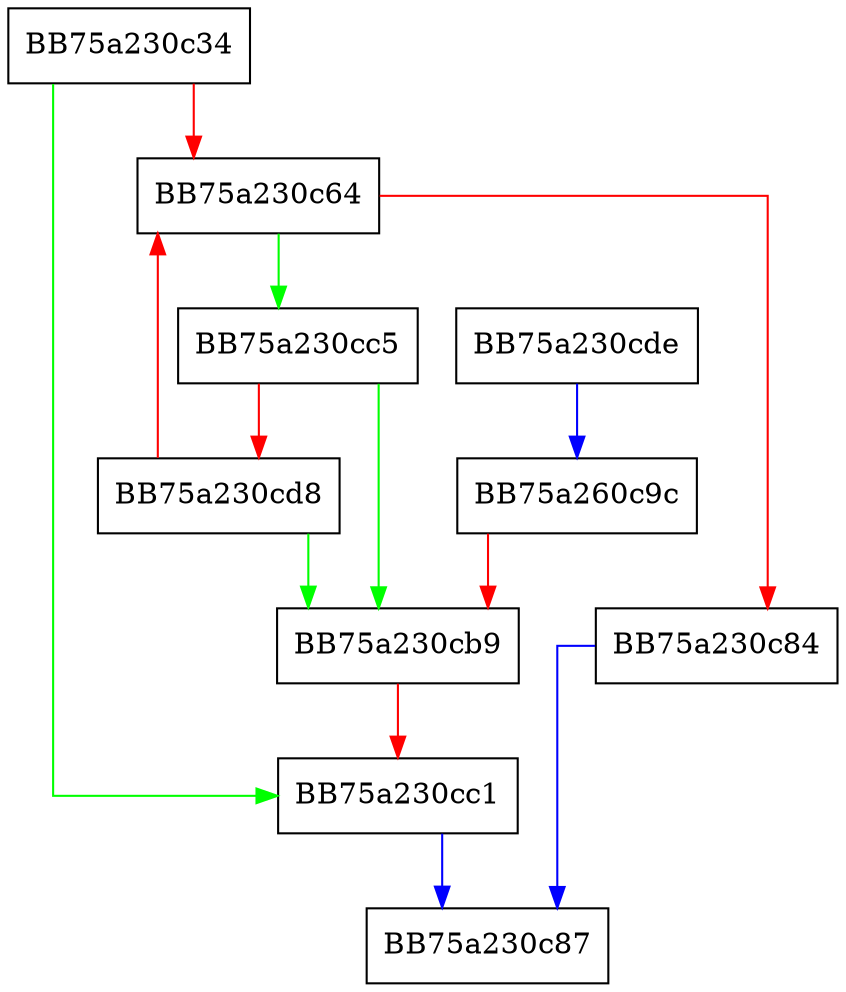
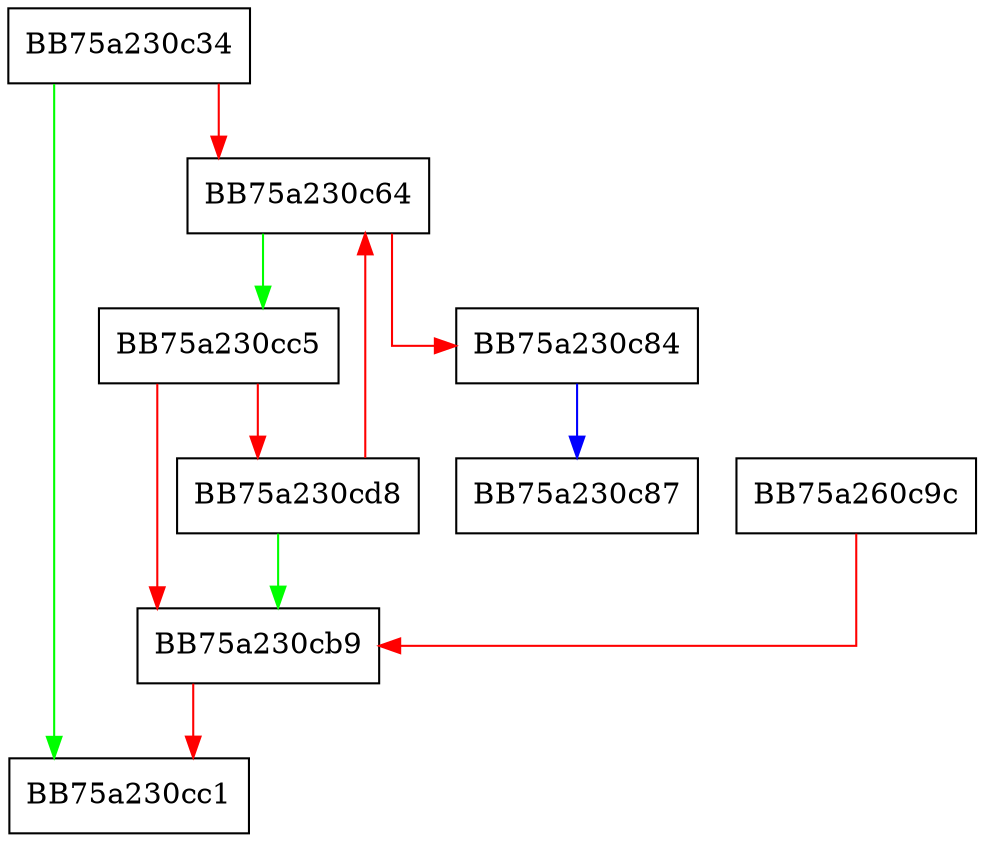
  digraph {
    splines=ortho
    node [shape=box]
    edge [color=red]
    BB75a230c34
    BB75a230cc1
    BB75a230c64
    BB75a230c87
    BB75a230cc5
    BB75a230c84
    BB75a230cb9
    BB75a230cd8
    n9 [label=BB75a260c9c]
-   BB75a230cde
    BB75a230c34 -> BB75a230cc1 [color=green]
    BB75a230c34 -> BB75a230c64
-   BB75a230cc1 -> BB75a230c87 [color=blue]
    BB75a230c64 -> BB75a230cc5 [color=green]
    BB75a230c64 -> BB75a230c84
-   BB75a230cc5 -> BB75a230cb9 [color=green]
+   BB75a230cc5 -> BB75a230cb9
    BB75a230cc5 -> BB75a230cd8
    BB75a230c84 -> BB75a230c87 [color=blue]
    BB75a230cb9 -> BB75a230cc1
    BB75a230cd8 -> BB75a230c64
    BB75a230cd8 -> BB75a230cb9 [color=green]
    n9 -> BB75a230cb9
-   BB75a230cde -> n9 [color=blue]
  }
